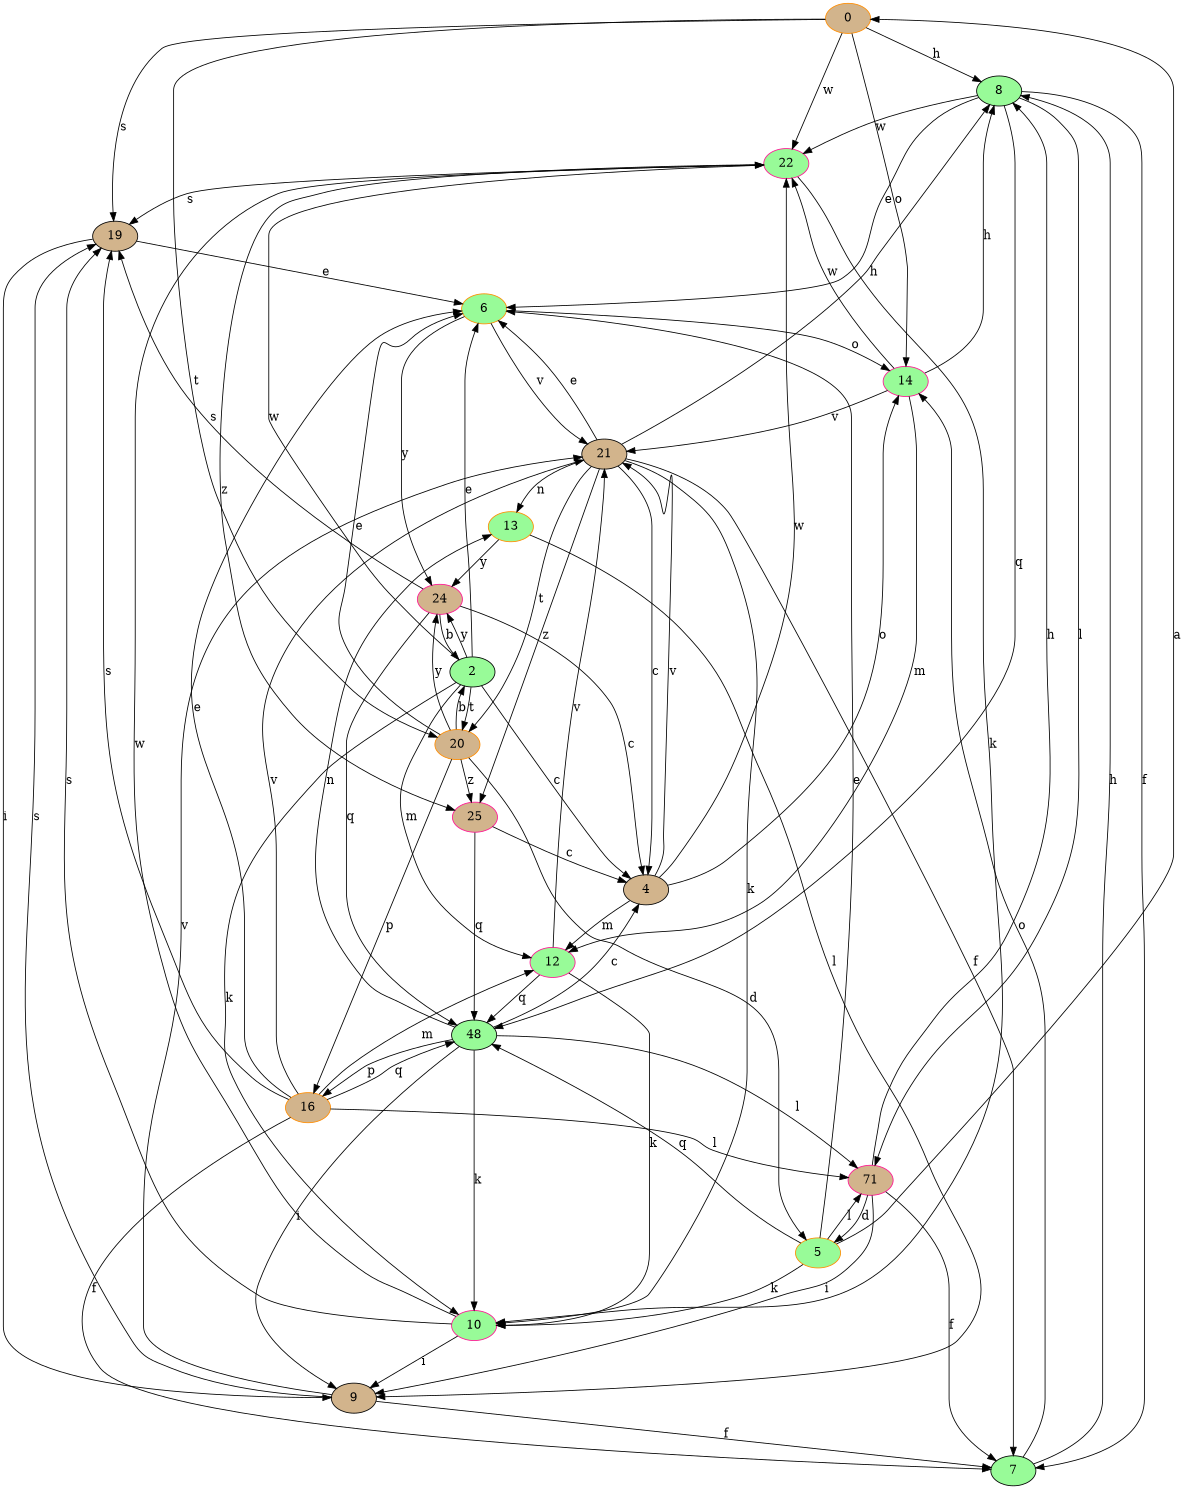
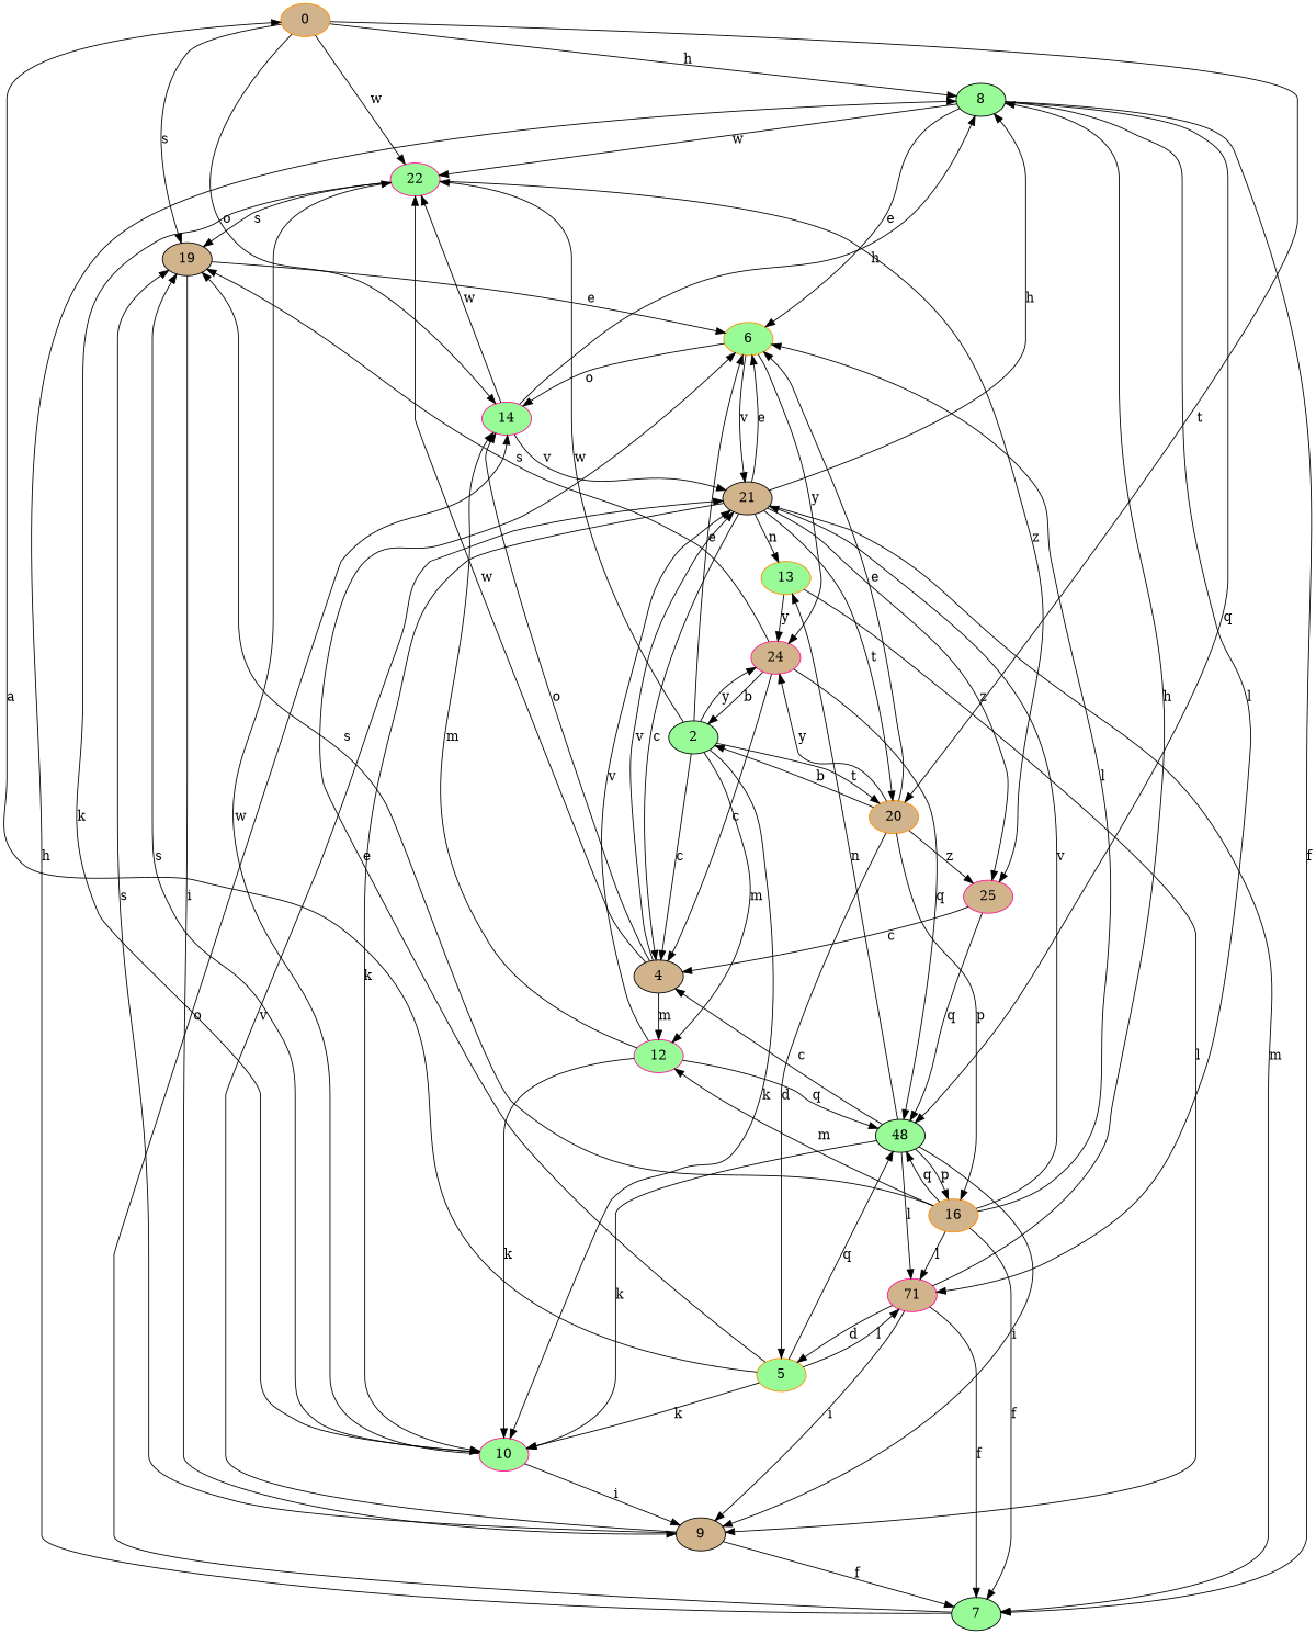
  strict digraph {
    node [color=black fillcolor=palegreen style=filled]
    0 [color=darkorange fillcolor=tan]
    8
    14 [color=deeppink]
    19 [fillcolor=tan]
    20 [color=darkorange fillcolor=tan]
    22 [color=deeppink]
    6 [color=darkorange]
    n8 [color=deeppink fillcolor=tan label=71]
    n9 [label=48]
    7
    12 [color=deeppink]
    21 [fillcolor=tan]
    9 [fillcolor=tan]
    2
    24 [color=deeppink fillcolor=tan]
    5 [color=darkorange]
    16 [color=darkorange fillcolor=tan]
    25 [color=deeppink fillcolor=tan]
    10 [color=deeppink]
    4 [fillcolor=tan]
    13 [color=darkorange]
    0 -> 8 [label=h]
    0 -> 14 [label=o]
    0 -> 19 [label=s]
    0 -> 20 [label=t]
    0 -> 22 [label=w]
    8 -> 22 [label=w]
    8 -> 6 [label=e]
    8 -> n8 [label=l]
    8 -> n9 [label=q]
    8 -> 7 [label=f]
    14 -> 8 [label=h]
    14 -> 22 [label=w]
-   14 -> 12 [label=m]
+   12 -> 14 [label=m]
    14 -> 21 [label=v]
    19 -> 6 [label=e]
    19 -> 9 [label=i]
    20 -> 6 [label=e]
    20 -> 2 [label=b]
    20 -> 24 [label=y]
    20 -> 5 [label=d]
    20 -> 16 [label=p]
    20 -> 25 [label=z]
    22 -> 19 [label=s]
    22 -> 25 [label=z]
    22 -> 10 [label=k]
    6 -> 14 [label=o]
    6 -> 21 [label=v]
    6 -> 24 [label=y]
    n8 -> 8 [label=h]
    n8 -> 7 [label=f]
    n8 -> 9 [label=i]
    n8 -> 5 [label=d]
    n9 -> n8 [label=l]
    n9 -> 9 [label=i]
    n9 -> 16 [label=p]
    n9 -> 10 [label=k]
    n9 -> 4 [label=c]
    n9 -> 13 [label=n]
    7 -> 8 [label=h]
    7 -> 14 [label=o]
    12 -> n9 [label=q]
    12 -> 21 [label=v]
    12 -> 10 [label=k]
    21 -> 8 [label=h]
    21 -> 20 [label=t]
    21 -> 6 [label=e]
-   21 -> 7 [label=f]
+   21 -> 7 [label=m]
    21 -> 25 [label=z]
    21 -> 10 [label=k]
    21 -> 4 [label=c]
    21 -> 13 [label=n]
    9 -> 19 [label=s]
    9 -> 7 [label=f]
    9 -> 21 [label=v]
    2 -> 20 [label=t]
    2 -> 22 [label=w]
    2 -> 6 [label=e]
    2 -> 12 [label=m]
    2 -> 24 [label=y]
    2 -> 10 [label=k]
    2 -> 4 [label=c]
    24 -> 19 [label=s]
    24 -> n9 [label=q]
    24 -> 2 [label=b]
    24 -> 4 [label=c]
    5 -> 0 [label=a]
    5 -> 6 [label=e]
    5 -> n8 [label=l]
    5 -> n9 [label=q]
    5 -> 10 [label=k]
    16 -> 19 [label=s]
-   16 -> 6 [label=e]
+   16 -> 6 [label=l]
    16 -> n8 [label=l]
    16 -> n9 [label=q]
    16 -> 7 [label=f]
    16 -> 12 [label=m]
    16 -> 21 [label=v]
    25 -> n9 [label=q]
    25 -> 4 [label=c]
    10 -> 19 [label=s]
    10 -> 22 [label=w]
    10 -> 9 [label=i]
    4 -> 14 [label=o]
    4 -> 22 [label=w]
    4 -> 12 [label=m]
    4 -> 21 [label=v]
    13 -> 9 [label=l]
    13 -> 24 [label=y]
  }
